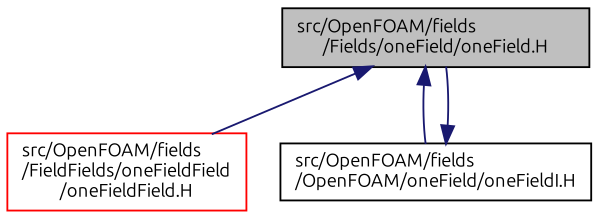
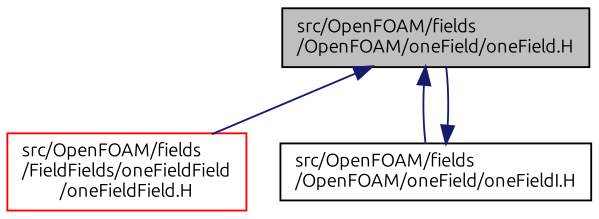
  digraph {
    fontname=Ubuntu
    node [color=black fontname=Ubuntu fontsize=10 shape=record]
    edge [color=midnightblue dir=back fontname=Ubuntu fontsize=10 labelfontname=Helvetica labelfontsize=10 style=solid]
-   n1 [fillcolor=grey75 fontcolor=black height=0.2 label="src/OpenFOAM/fields\l/Fields/oneField/oneField.H" style=filled width=0.4]
+   n1 [fillcolor=grey75 fontcolor=black height=0.2 label="src/OpenFOAM/fields\l/OpenFOAM/oneField/oneField.H" style=filled width=0.4]
    n2 [color=red height=0.2 label="src/OpenFOAM/fields\l/FieldFields/oneFieldField\l/oneFieldField.H" width=0.4]
    n3 [height=0.2 label="src/OpenFOAM/fields\l/OpenFOAM/oneField/oneFieldI.H" width=0.4]
    n1 -> n2
    n1 -> n3
    n3 -> n1
  }
